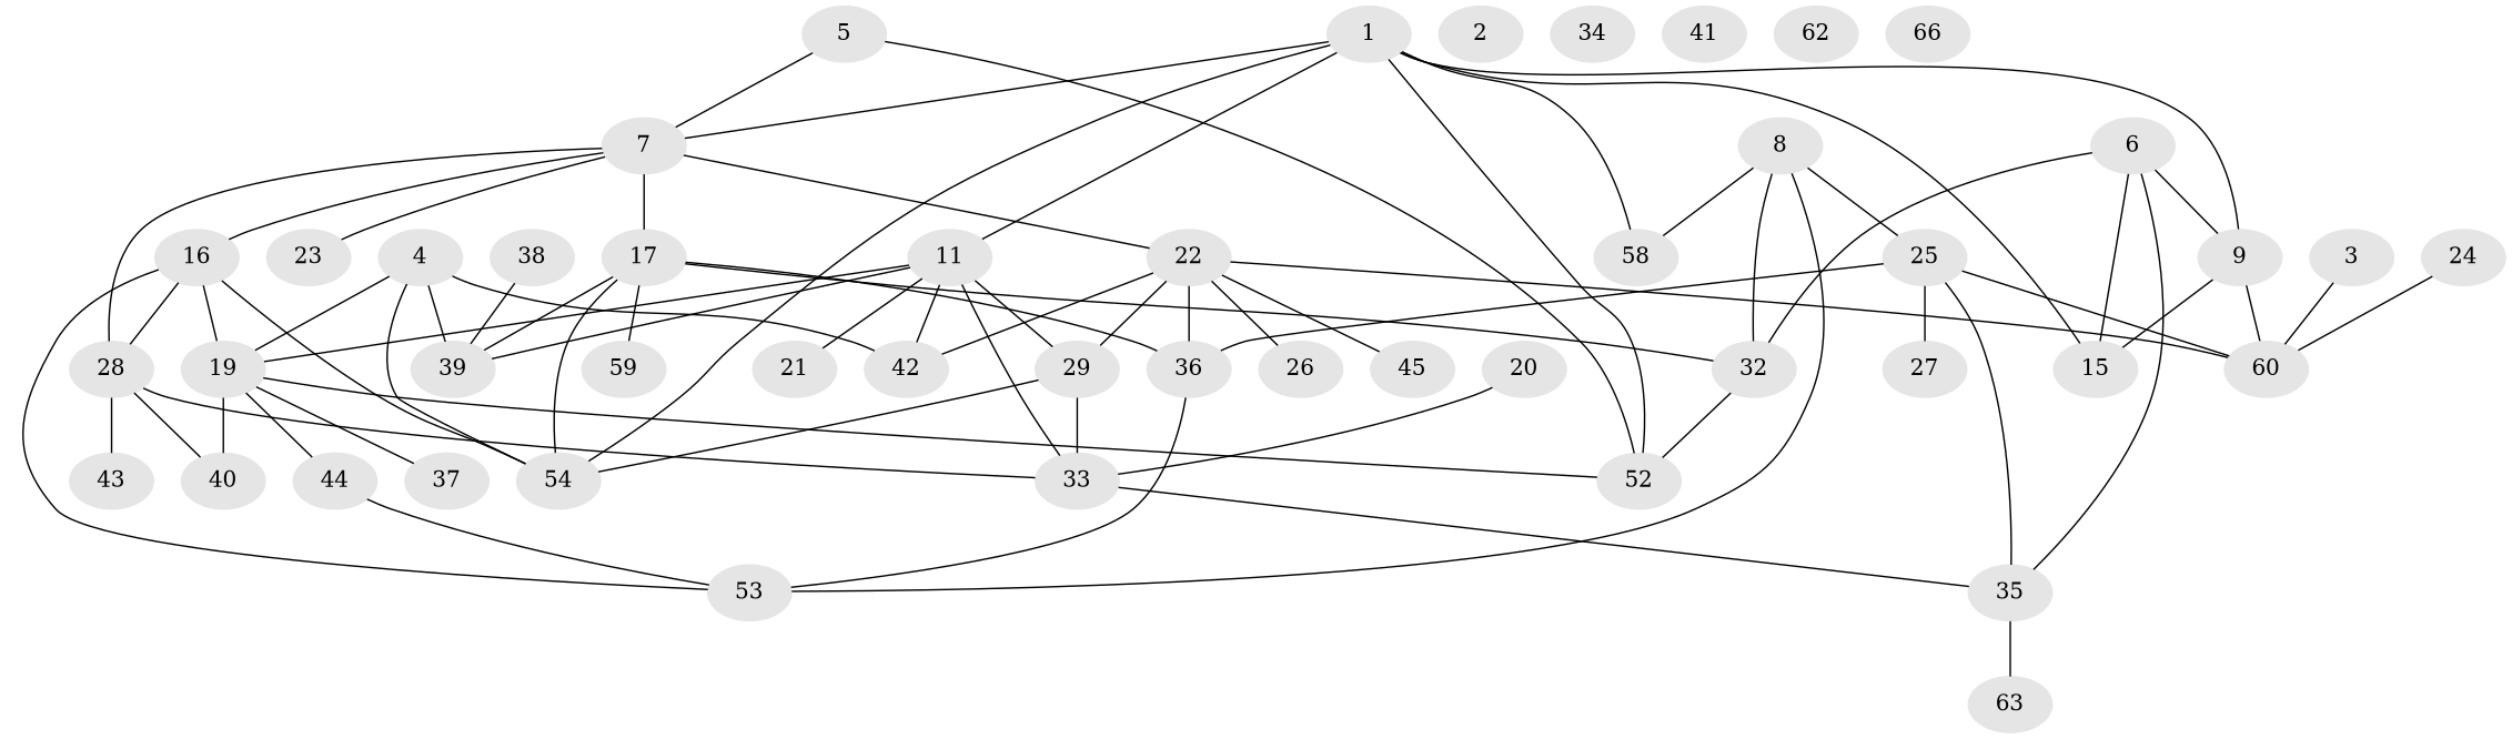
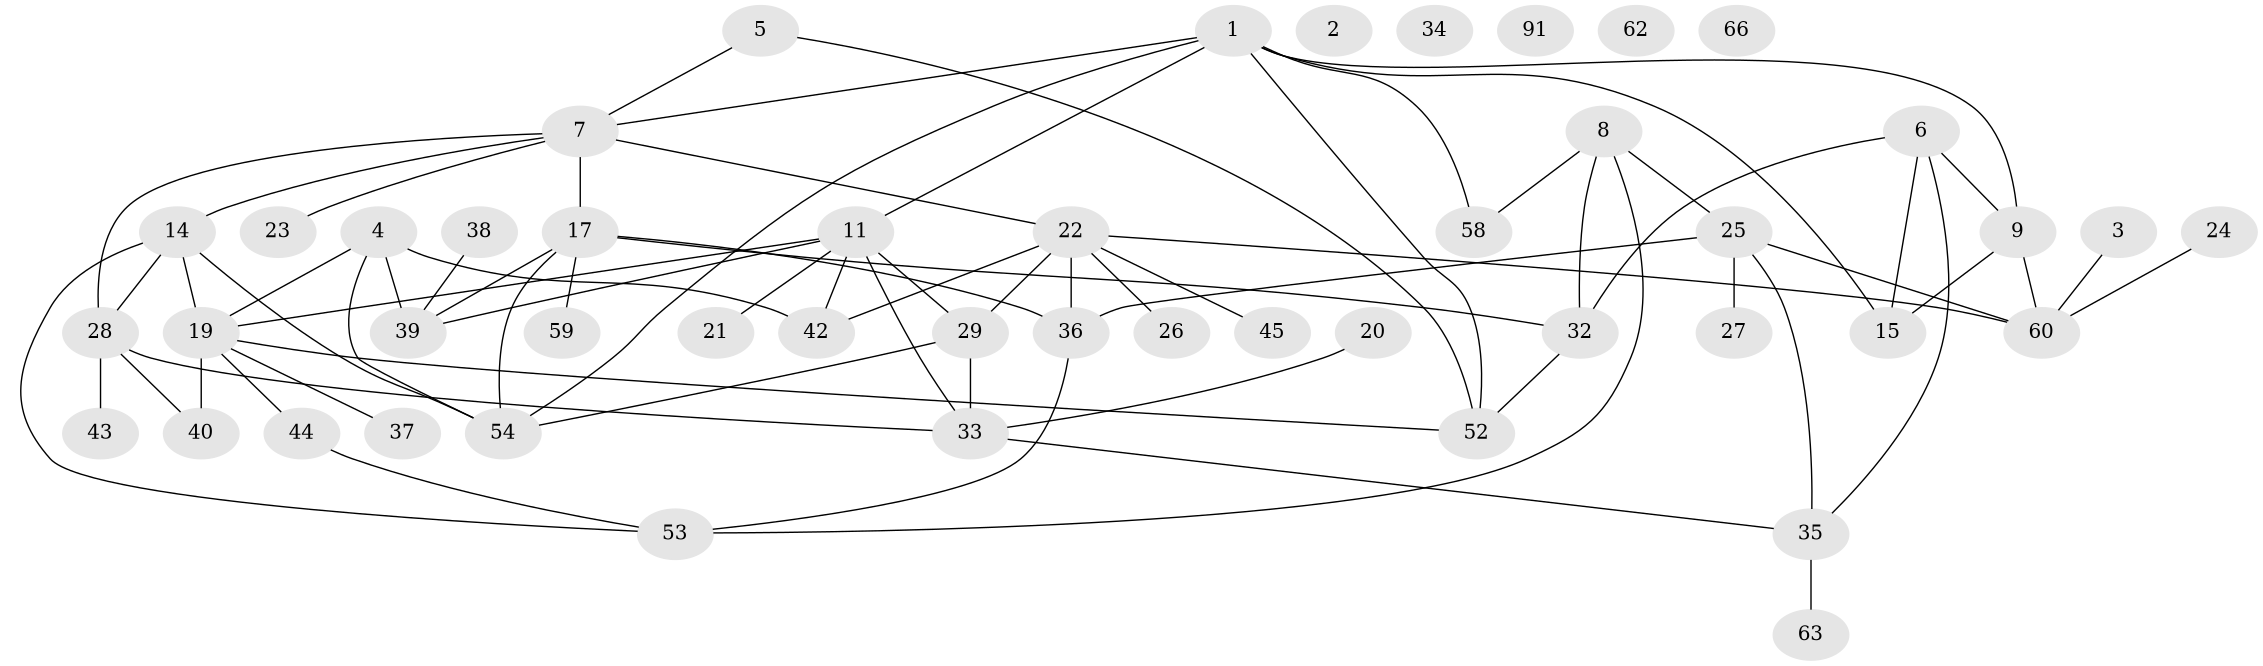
  graph {
    node [color=gray90 style=filled]
    1 [super="+12"]
    7 [super="+56"]
    9 [super="+61"]
    11 [super="+13"]
    15
    52
    54 [super="+59"]
    58
-   14 [super="+18" label=16]
+   14 [super="+18"]
    17 [super="+46"]
    22 [super="+47"]
    23
    28 [super="+51"]
    60 [super="+65"]
    19 [super="+30"]
    39
    42
    21
    29 [super="+64"]
    33 [super="+48"]
    2
    3
    4 [super="+10"]
    37
    40
    44
    5
    6 [super="+31"]
    32
    35
    63
    53
    36 [super="+49"]
    n34 [label=59]
    26
    45
    43
    8 [super="+16"]
    25 [super="+57"]
    27
    20
    24
    34 [super="+50"]
    38
-   41
+   41 [label=91]
    62
    66
    1 -- 7
    1 -- 9
    1 -- 11 [weight=2]
    1 -- 15
    1 -- 52
    1 -- 54
    1 -- 58
    7 -- 14
    7 -- 17 [weight=2]
    7 -- 22
    7 -- 23
    7 -- 28 [weight=2]
    9 -- 15
    9 -- 60
    11 -- 19
    11 -- 39
    11 -- 42
    11 -- 21
    11 -- 29
    11 -- 33
    14 -- 54
    14 -- 28
    14 -- 19
    14 -- 53
    17 -- 54
    17 -- 39
    17 -- 32
    17 -- 36 [weight=2]
    17 -- n34
    22 -- 60
    22 -- 42
    22 -- 29
    22 -- 36
    22 -- 26
    22 -- 45
    28 -- 33
    28 -- 40
    28 -- 43
    19 -- 52
    19 -- 37
    19 -- 40
    19 -- 44
    29 -- 54
    29 -- 33
    33 -- 35
    3 -- 60
    4 -- 54
    4 -- 19 [weight=2]
    4 -- 39
    4 -- 42
    44 -- 53
    5 -- 7
    5 -- 52
    6 -- 9
    6 -- 15
    6 -- 32
    6 -- 35
    32 -- 52
    35 -- 63
    36 -- 53
    8 -- 58
    8 -- 32
    8 -- 53
    8 -- 25
    25 -- 60
    25 -- 35
    25 -- 36
    25 -- 27
    20 -- 33
    24 -- 60
    38 -- 39
  }
